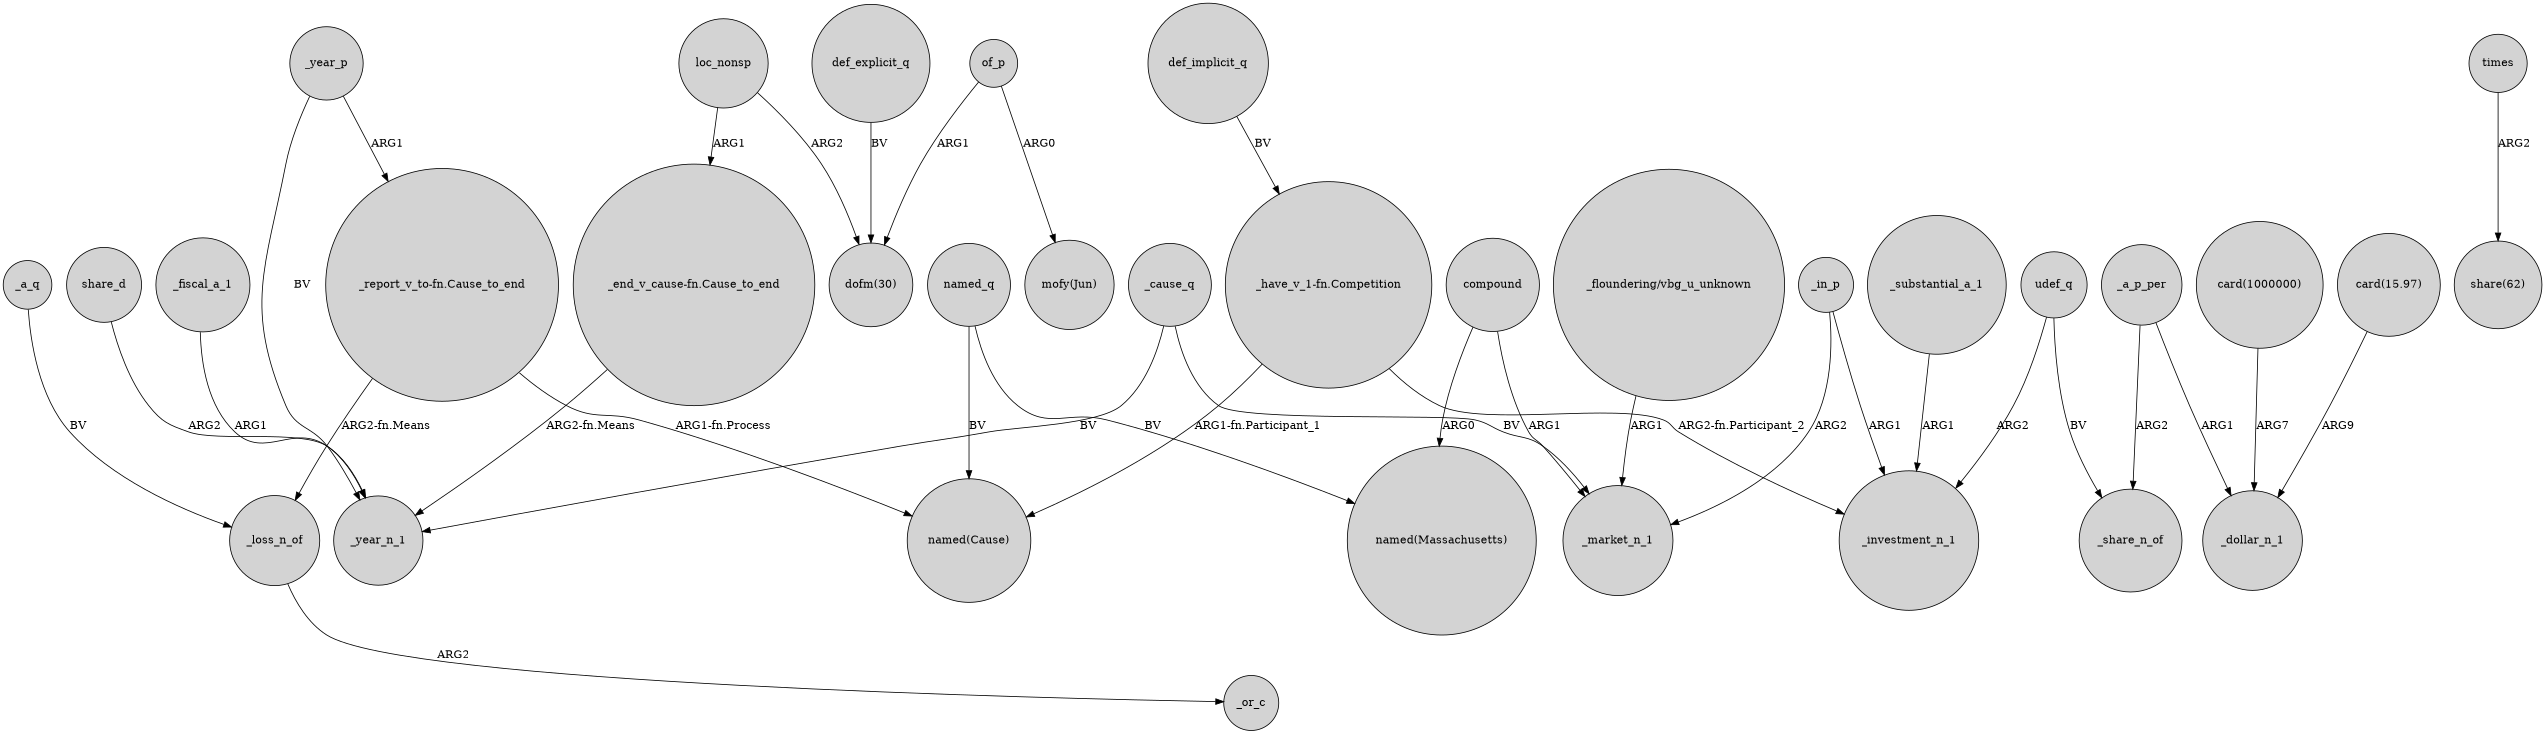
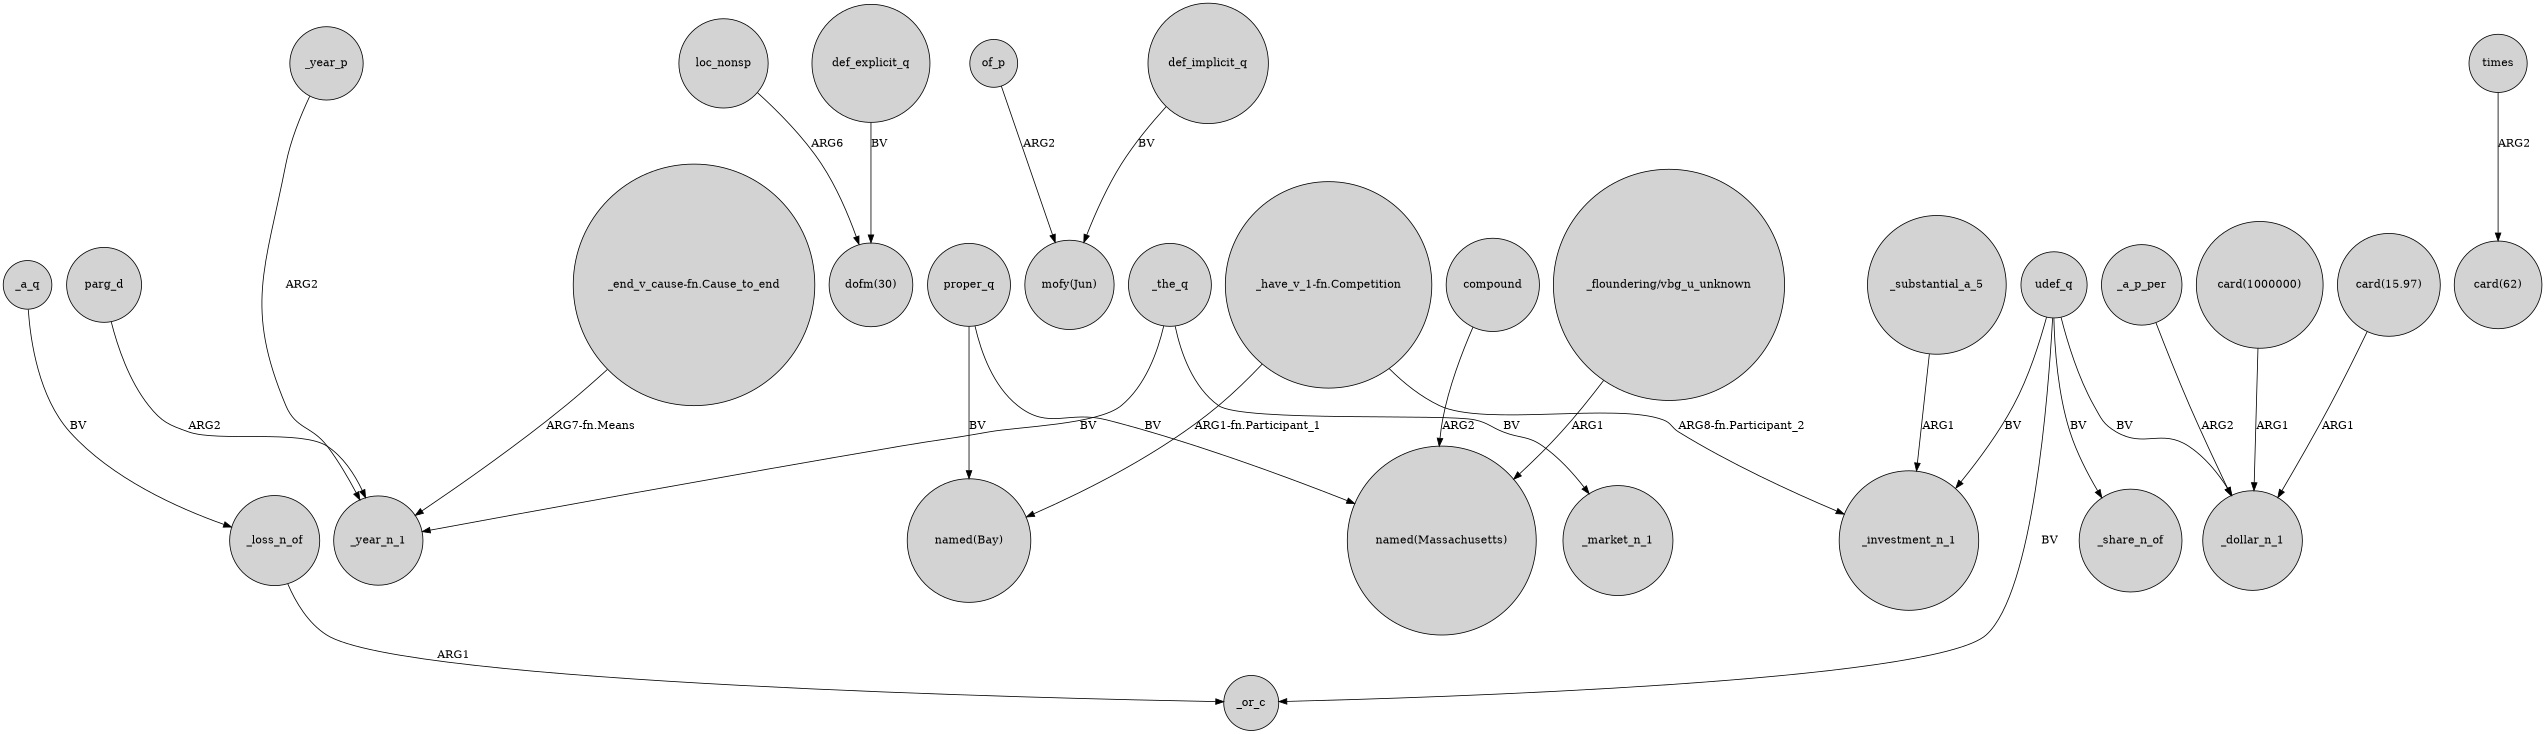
  digraph {
    node [shape=circle style=filled]
-   parg_d [label=share_d]
+   parg_d
    _year_n_1
    "_end_v_cause-fn.Cause_to_end"
-   proper_q [label=named_q]
-   "named(Bay)" [label="named(Cause)"]
+   proper_q
+   "named(Bay)"
    "named(Massachusetts)"
    _a_q
    _loss_n_of
    _or_c
    "_floundering/vbg_u_unknown"
    _market_n_1
-   _fiscal_a_1
    "_have_v_1-fn.Competition"
    _investment_n_1
-   _substantial_a_1
-   _in_p
+   _substantial_a_1 [label=_substantial_a_5]
    times
-   "card(62)" [label="share(62)"]
+   "card(62)"
    "card(1000000)"
    _dollar_n_1
    def_explicit_q
    "dofm(30)"
-   _the_q [label=_cause_q]
+   _the_q
    def_implicit_q
    "mofy(Jun)"
    udef_q
    _share_n_of
-   "_report_v_to-fn.Cause_to_end"
    _a_p_per
    loc_nonsp
    "card(15.97)"
    of_p
    n33 [label=_year_p]
    compound
    parg_d -> _year_n_1 [label=ARG2]
-   "_end_v_cause-fn.Cause_to_end" -> _year_n_1 [label="ARG2-fn.Means"]
+   "_end_v_cause-fn.Cause_to_end" -> _year_n_1 [label="ARG7-fn.Means"]
    proper_q -> "named(Bay)" [label=BV]
    proper_q -> "named(Massachusetts)" [label=BV]
    _a_q -> _loss_n_of [label=BV]
-   _loss_n_of -> _or_c [label=ARG2]
-   "_floundering/vbg_u_unknown" -> _market_n_1 [label=ARG1]
-   _fiscal_a_1 -> _year_n_1 [label=ARG1]
+   _loss_n_of -> _or_c [label=ARG1]
+   "_floundering/vbg_u_unknown" -> "named(Massachusetts)" [label=ARG1]
    "_have_v_1-fn.Competition" -> "named(Bay)" [label="ARG1-fn.Participant_1"]
-   "_have_v_1-fn.Competition" -> _investment_n_1 [label="ARG2-fn.Participant_2"]
+   "_have_v_1-fn.Competition" -> _investment_n_1 [label="ARG8-fn.Participant_2"]
    _substantial_a_1 -> _investment_n_1 [label=ARG1]
-   _in_p -> _market_n_1 [label=ARG2]
-   _in_p -> _investment_n_1 [label=ARG1]
    times -> "card(62)" [label=ARG2]
-   "card(1000000)" -> _dollar_n_1 [label=ARG7]
+   "card(1000000)" -> _dollar_n_1 [label=ARG1]
    def_explicit_q -> "dofm(30)" [label=BV]
    _the_q -> _year_n_1 [label=BV]
    _the_q -> _market_n_1 [label=BV]
-   def_implicit_q -> "_have_v_1-fn.Competition" [label=BV]
-   udef_q -> _investment_n_1 [label=ARG2]
+   def_implicit_q -> "mofy(Jun)" [label=BV]
+   udef_q -> _or_c [label=BV]
+   udef_q -> _investment_n_1 [label=BV]
+   udef_q -> _dollar_n_1 [label=BV]
    udef_q -> _share_n_of [label=BV]
-   "_report_v_to-fn.Cause_to_end" -> "named(Bay)" [label="ARG1-fn.Process"]
-   "_report_v_to-fn.Cause_to_end" -> _loss_n_of [label="ARG2-fn.Means"]
-   _a_p_per -> _dollar_n_1 [label=ARG1]
-   _a_p_per -> _share_n_of [label=ARG2]
-   loc_nonsp -> "_end_v_cause-fn.Cause_to_end" [label=ARG1]
-   loc_nonsp -> "dofm(30)" [label=ARG2]
-   "card(15.97)" -> _dollar_n_1 [label=ARG9]
-   of_p -> "dofm(30)" [label=ARG1]
-   of_p -> "mofy(Jun)" [label=ARG0]
-   n33 -> _year_n_1 [label=BV]
-   n33 -> "_report_v_to-fn.Cause_to_end" [label=ARG1]
-   compound -> "named(Massachusetts)" [label=ARG0]
-   compound -> _market_n_1 [label=ARG1]
+   _a_p_per -> _dollar_n_1 [label=ARG2]
+   loc_nonsp -> "dofm(30)" [label=ARG6]
+   "card(15.97)" -> _dollar_n_1 [label=ARG1]
+   of_p -> "mofy(Jun)" [label=ARG2]
+   n33 -> _year_n_1 [label=ARG2]
+   compound -> "named(Massachusetts)" [label=ARG2]
  }
